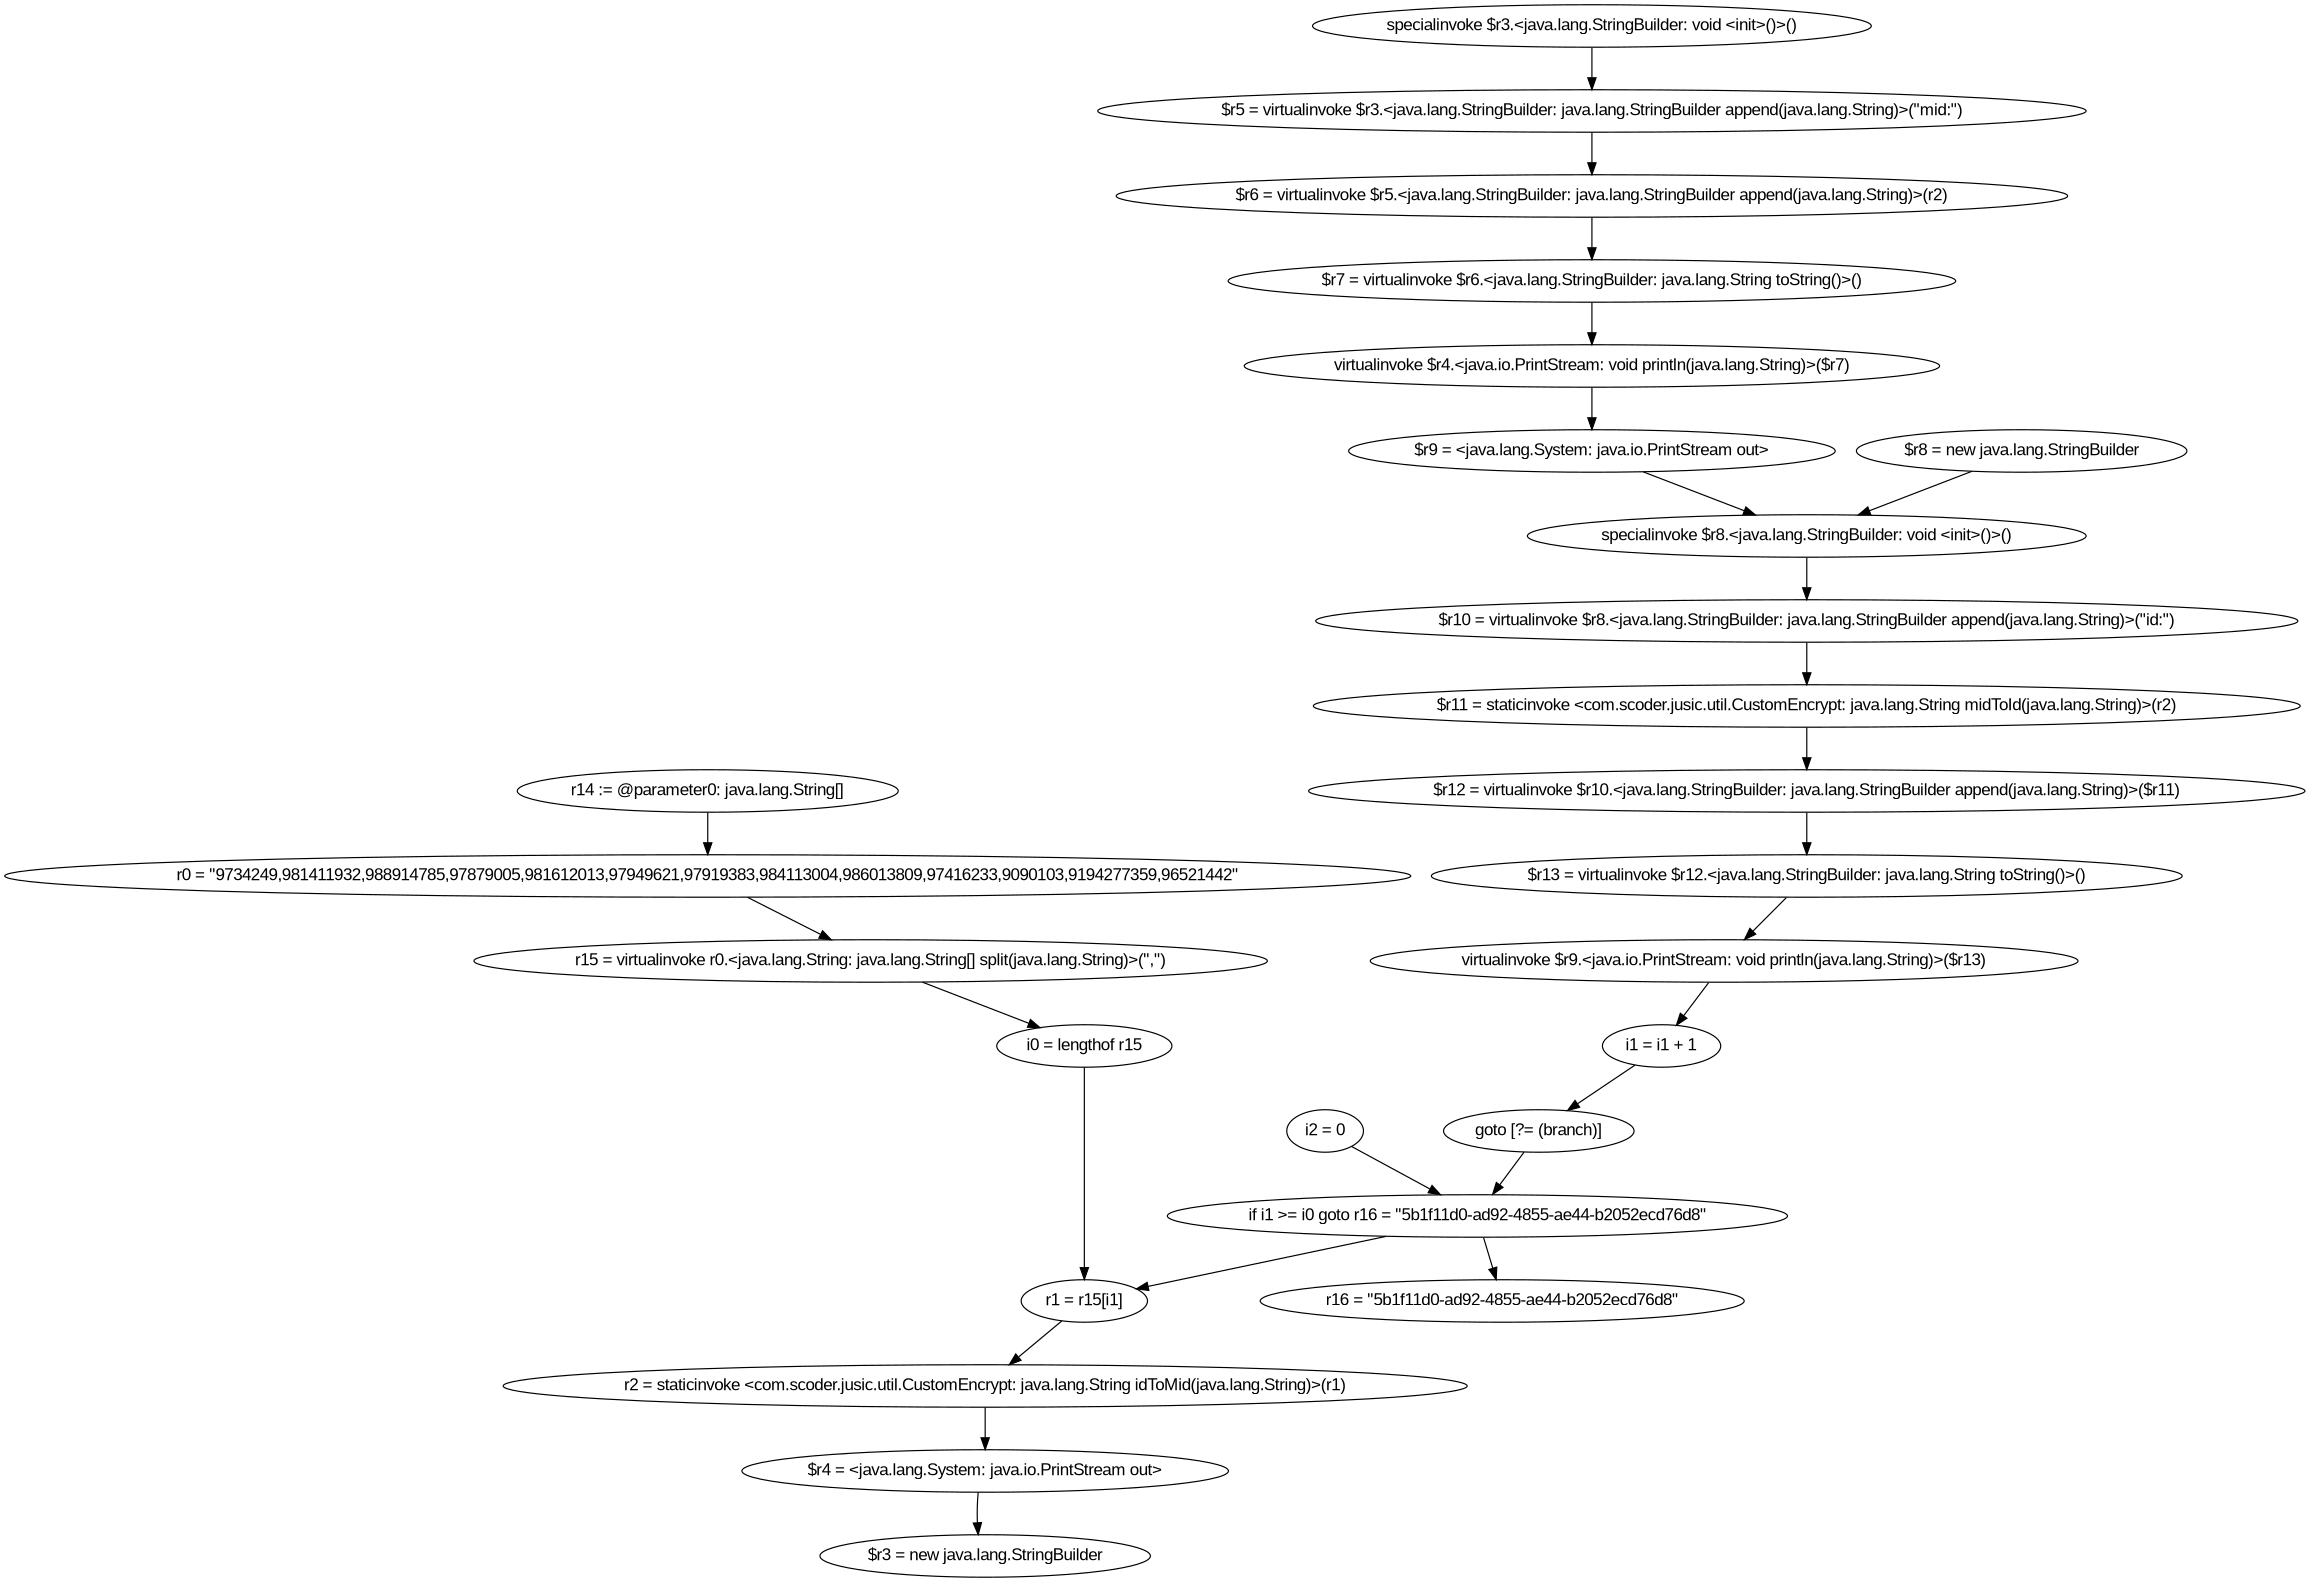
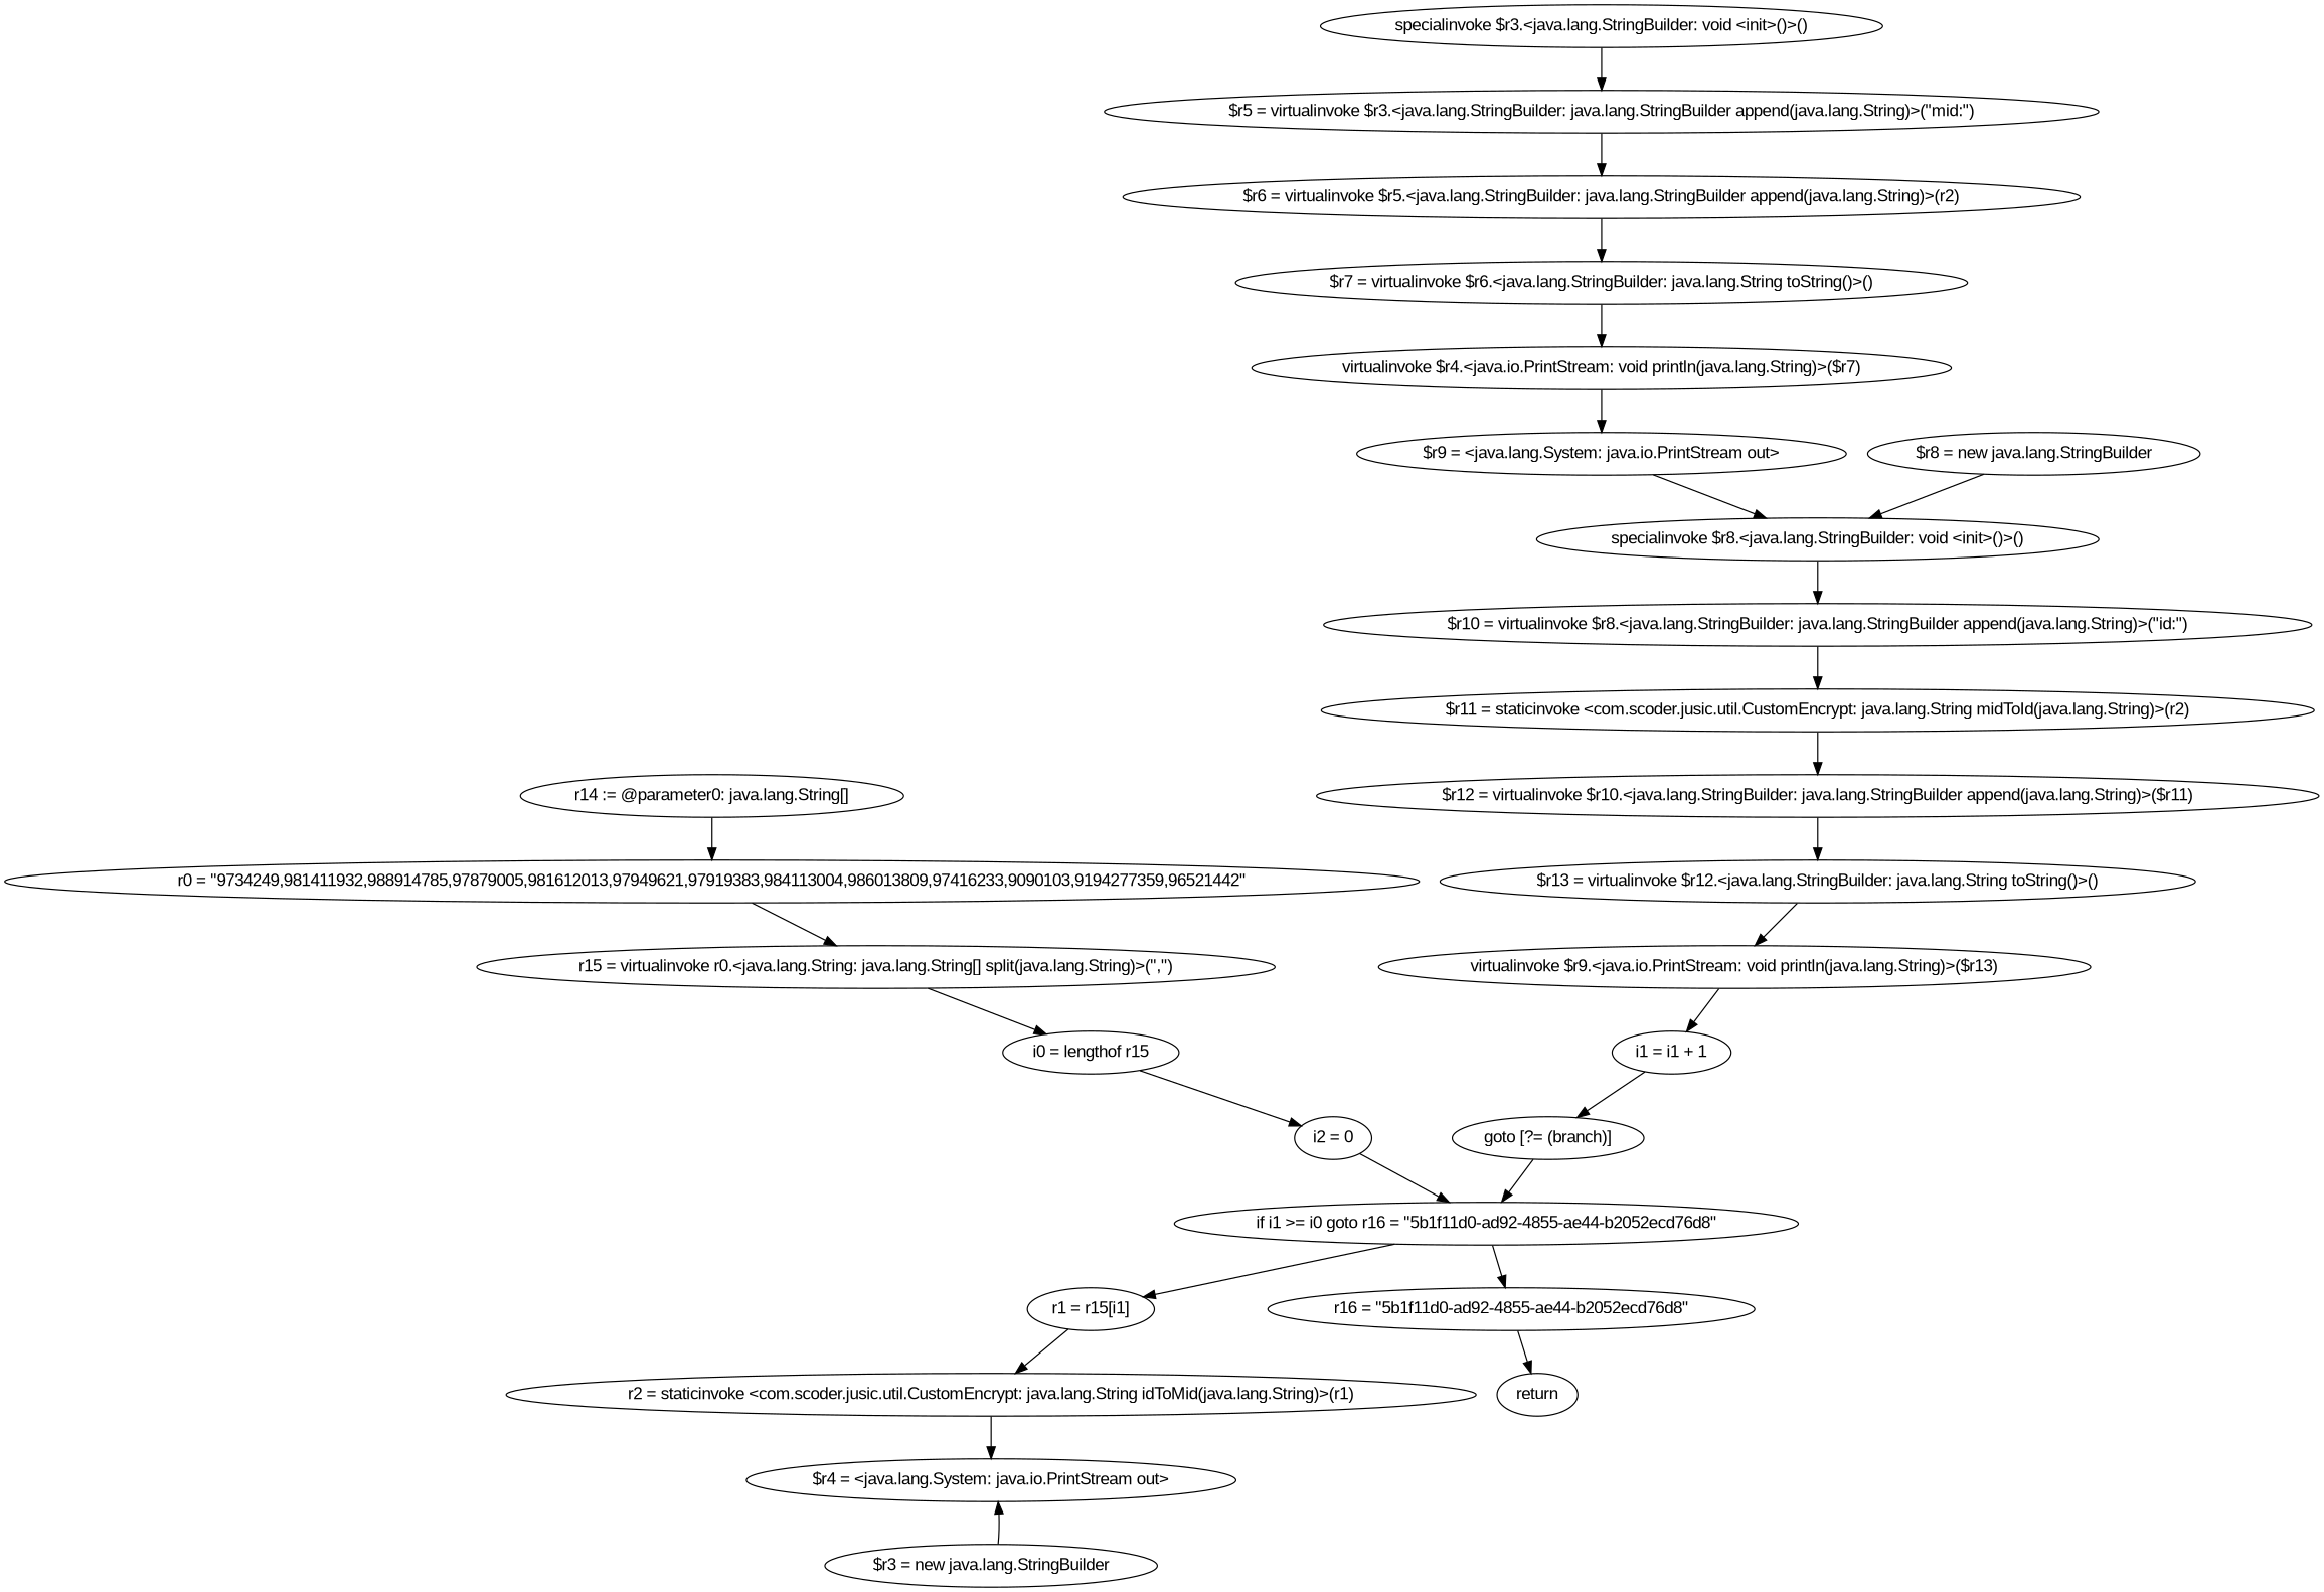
  digraph {
    fontname="Liberation Sans"
    node [fontname="Liberation Sans"]
    edge [fontname="Liberation Sans"]
    "r14 := @parameter0: java.lang.String[]"
    "r0 = \"9734249,981411932,988914785,97879005,981612013,97949621,97919383,984113004,986013809,97416233,9090103,9194277359,96521442\""
    "r15 = virtualinvoke r0.<java.lang.String: java.lang.String[] split(java.lang.String)>(\",\")"
    "i0 = lengthof r15"
    n5 [label="i2 = 0"]
    "if i1 >= i0 goto r16 = \"5b1f11d0-ad92-4855-ae44-b2052ecd76d8\""
    "r1 = r15[i1]"
    "r16 = \"5b1f11d0-ad92-4855-ae44-b2052ecd76d8\""
    "r2 = staticinvoke <com.scoder.jusic.util.CustomEncrypt: java.lang.String idToMid(java.lang.String)>(r1)"
+   return
    "$r4 = <java.lang.System: java.io.PrintStream out>"
    "$r3 = new java.lang.StringBuilder"
    "specialinvoke $r3.<java.lang.StringBuilder: void <init>()>()"
    "$r5 = virtualinvoke $r3.<java.lang.StringBuilder: java.lang.StringBuilder append(java.lang.String)>(\"mid:\")"
    "$r6 = virtualinvoke $r5.<java.lang.StringBuilder: java.lang.StringBuilder append(java.lang.String)>(r2)"
    "$r7 = virtualinvoke $r6.<java.lang.StringBuilder: java.lang.String toString()>()"
    "virtualinvoke $r4.<java.io.PrintStream: void println(java.lang.String)>($r7)"
    "$r9 = <java.lang.System: java.io.PrintStream out>"
    "specialinvoke $r8.<java.lang.StringBuilder: void <init>()>()"
    "$r8 = new java.lang.StringBuilder"
    "$r10 = virtualinvoke $r8.<java.lang.StringBuilder: java.lang.StringBuilder append(java.lang.String)>(\"id:\")"
    "$r11 = staticinvoke <com.scoder.jusic.util.CustomEncrypt: java.lang.String midToId(java.lang.String)>(r2)"
    "$r12 = virtualinvoke $r10.<java.lang.StringBuilder: java.lang.StringBuilder append(java.lang.String)>($r11)"
    "$r13 = virtualinvoke $r12.<java.lang.StringBuilder: java.lang.String toString()>()"
    "virtualinvoke $r9.<java.io.PrintStream: void println(java.lang.String)>($r13)"
    "i1 = i1 + 1"
    "goto [?= (branch)]"
    "r14 := @parameter0: java.lang.String[]" -> "r0 = \"9734249,981411932,988914785,97879005,981612013,97949621,97919383,984113004,986013809,97416233,9090103,9194277359,96521442\""
    "r0 = \"9734249,981411932,988914785,97879005,981612013,97949621,97919383,984113004,986013809,97416233,9090103,9194277359,96521442\"" -> "r15 = virtualinvoke r0.<java.lang.String: java.lang.String[] split(java.lang.String)>(\",\")"
    "r15 = virtualinvoke r0.<java.lang.String: java.lang.String[] split(java.lang.String)>(\",\")" -> "i0 = lengthof r15"
-   "i0 = lengthof r15" -> "r1 = r15[i1]"
+   "i0 = lengthof r15" -> n5
    n5 -> "if i1 >= i0 goto r16 = \"5b1f11d0-ad92-4855-ae44-b2052ecd76d8\""
    "if i1 >= i0 goto r16 = \"5b1f11d0-ad92-4855-ae44-b2052ecd76d8\"" -> "r1 = r15[i1]"
    "if i1 >= i0 goto r16 = \"5b1f11d0-ad92-4855-ae44-b2052ecd76d8\"" -> "r16 = \"5b1f11d0-ad92-4855-ae44-b2052ecd76d8\""
    "r1 = r15[i1]" -> "r2 = staticinvoke <com.scoder.jusic.util.CustomEncrypt: java.lang.String idToMid(java.lang.String)>(r1)"
+   "r16 = \"5b1f11d0-ad92-4855-ae44-b2052ecd76d8\"" -> return
    "r2 = staticinvoke <com.scoder.jusic.util.CustomEncrypt: java.lang.String idToMid(java.lang.String)>(r1)" -> "$r4 = <java.lang.System: java.io.PrintStream out>"
-   "$r4 = <java.lang.System: java.io.PrintStream out>" -> "$r3 = new java.lang.StringBuilder"
+   "$r3 = new java.lang.StringBuilder" -> "$r4 = <java.lang.System: java.io.PrintStream out>"
    "specialinvoke $r3.<java.lang.StringBuilder: void <init>()>()" -> "$r5 = virtualinvoke $r3.<java.lang.StringBuilder: java.lang.StringBuilder append(java.lang.String)>(\"mid:\")"
    "$r5 = virtualinvoke $r3.<java.lang.StringBuilder: java.lang.StringBuilder append(java.lang.String)>(\"mid:\")" -> "$r6 = virtualinvoke $r5.<java.lang.StringBuilder: java.lang.StringBuilder append(java.lang.String)>(r2)"
    "$r6 = virtualinvoke $r5.<java.lang.StringBuilder: java.lang.StringBuilder append(java.lang.String)>(r2)" -> "$r7 = virtualinvoke $r6.<java.lang.StringBuilder: java.lang.String toString()>()"
    "$r7 = virtualinvoke $r6.<java.lang.StringBuilder: java.lang.String toString()>()" -> "virtualinvoke $r4.<java.io.PrintStream: void println(java.lang.String)>($r7)"
    "virtualinvoke $r4.<java.io.PrintStream: void println(java.lang.String)>($r7)" -> "$r9 = <java.lang.System: java.io.PrintStream out>"
    "$r9 = <java.lang.System: java.io.PrintStream out>" -> "specialinvoke $r8.<java.lang.StringBuilder: void <init>()>()"
    "specialinvoke $r8.<java.lang.StringBuilder: void <init>()>()" -> "$r10 = virtualinvoke $r8.<java.lang.StringBuilder: java.lang.StringBuilder append(java.lang.String)>(\"id:\")"
    "$r8 = new java.lang.StringBuilder" -> "specialinvoke $r8.<java.lang.StringBuilder: void <init>()>()"
    "$r10 = virtualinvoke $r8.<java.lang.StringBuilder: java.lang.StringBuilder append(java.lang.String)>(\"id:\")" -> "$r11 = staticinvoke <com.scoder.jusic.util.CustomEncrypt: java.lang.String midToId(java.lang.String)>(r2)"
    "$r11 = staticinvoke <com.scoder.jusic.util.CustomEncrypt: java.lang.String midToId(java.lang.String)>(r2)" -> "$r12 = virtualinvoke $r10.<java.lang.StringBuilder: java.lang.StringBuilder append(java.lang.String)>($r11)"
    "$r12 = virtualinvoke $r10.<java.lang.StringBuilder: java.lang.StringBuilder append(java.lang.String)>($r11)" -> "$r13 = virtualinvoke $r12.<java.lang.StringBuilder: java.lang.String toString()>()"
    "$r13 = virtualinvoke $r12.<java.lang.StringBuilder: java.lang.String toString()>()" -> "virtualinvoke $r9.<java.io.PrintStream: void println(java.lang.String)>($r13)"
    "virtualinvoke $r9.<java.io.PrintStream: void println(java.lang.String)>($r13)" -> "i1 = i1 + 1"
    "i1 = i1 + 1" -> "goto [?= (branch)]"
    "goto [?= (branch)]" -> "if i1 >= i0 goto r16 = \"5b1f11d0-ad92-4855-ae44-b2052ecd76d8\""
  }
